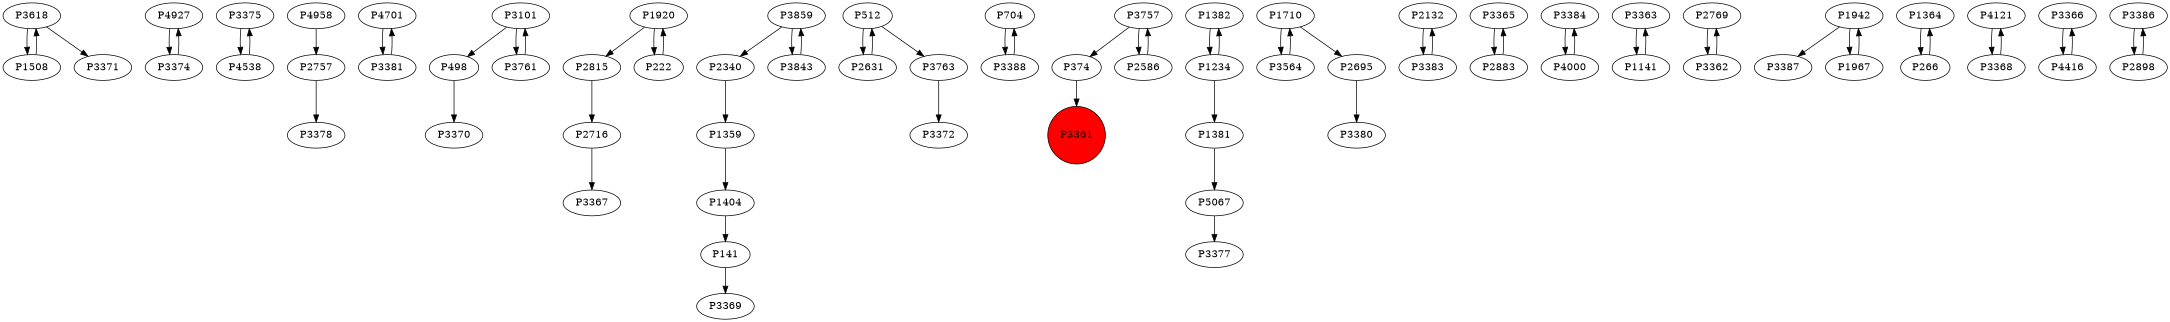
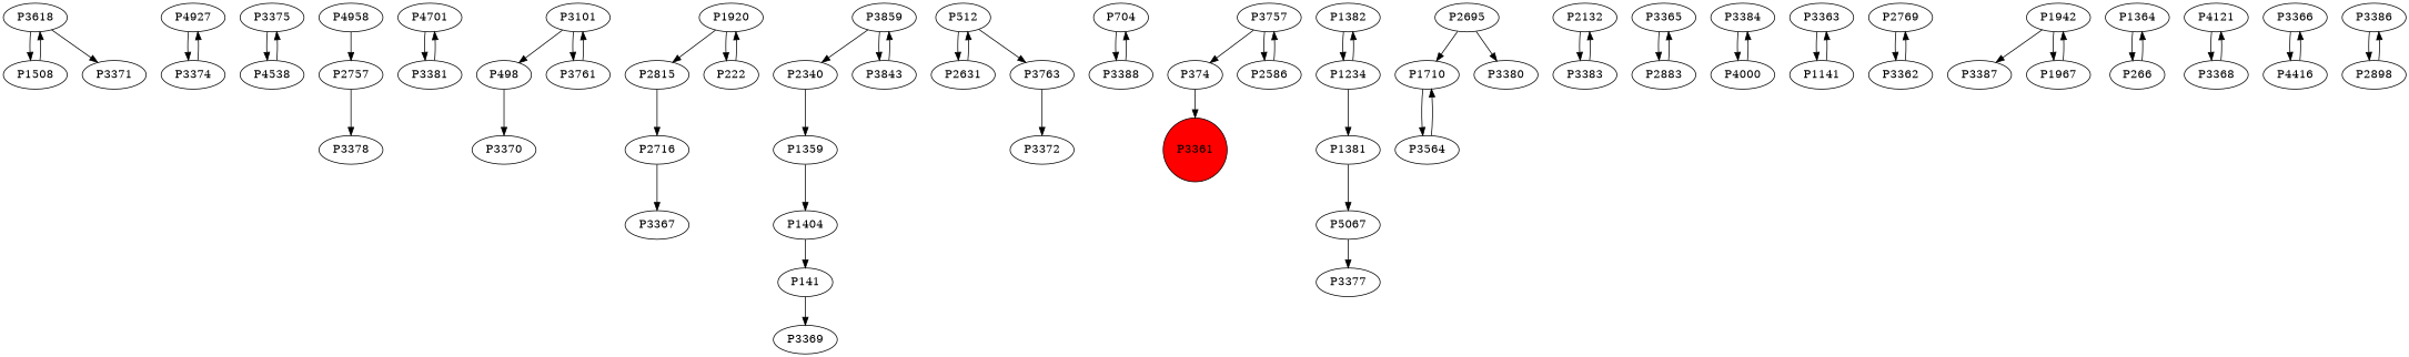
  digraph {
    P3618
    P1508
    P3371
    P4927
    P3374
    P3375
    P4538
    P4958
    P2757
    P3378
    P4701
    P3381
    P498
    P3370
    P1920
    P2815
    P222
    P2716
    P3367
    P1359
    P1404
    P141
    P3369
    P512
    P2631
    P3763
    P3372
    P704
    P3388
    P3757
    P374
    P2586
    P3361 [fillcolor=red shape=circle style=filled]
    P1382
    P1234
    P1381
    P5067
    P1710
    P3564
    P2695
    P3380
    P2132
    P3383
    P3365
    P2883
    P3101
    P3761
    P3377
    P3384
    P4000
    P2340
    P3859
    P3843
    P3363
    P1141
    P2769
    P3362
    P1942
    P3387
    P1967
    n61 [label=P1364]
    P266
    P4121
    P3368
    P3366
    P4416
    P3386
    P2898
    P3618 -> P1508
    P3618 -> P3371
    P1508 -> P3618
    P4927 -> P3374
    P3374 -> P4927
    P3375 -> P4538
    P4538 -> P3375
    P4958 -> P2757
    P2757 -> P3378
    P4701 -> P3381
    P3381 -> P4701
    P498 -> P3370
    P1920 -> P2815
    P1920 -> P222
    P2815 -> P2716
    P222 -> P1920
    P2716 -> P3367
    P1359 -> P1404
    P1404 -> P141
    P141 -> P3369
    P512 -> P2631
    P512 -> P3763
    P2631 -> P512
    P3763 -> P3372
    P704 -> P3388
    P3388 -> P704
    P3757 -> P374
    P3757 -> P2586
    P374 -> P3361
    P2586 -> P3757
    P1382 -> P1234
    P1234 -> P1382
    P1234 -> P1381
    P1381 -> P5067
    P5067 -> P3377
    P1710 -> P3564
-   P1710 -> P2695
+   P2695 -> P1710
    P3564 -> P1710
    P2695 -> P3380
    P2132 -> P3383
    P3383 -> P2132
    P3365 -> P2883
    P2883 -> P3365
    P3101 -> P498
    P3101 -> P3761
    P3761 -> P3101
    P3384 -> P4000
    P4000 -> P3384
    P2340 -> P1359
    P3859 -> P2340
    P3859 -> P3843
    P3843 -> P3859
    P3363 -> P1141
    P1141 -> P3363
    P2769 -> P3362
    P3362 -> P2769
    P1942 -> P3387
    P1942 -> P1967
    P1967 -> P1942
    n61 -> P266
    P266 -> n61
    P4121 -> P3368
    P3368 -> P4121
    P3366 -> P4416
    P4416 -> P3366
    P3386 -> P2898
    P2898 -> P3386
  }
